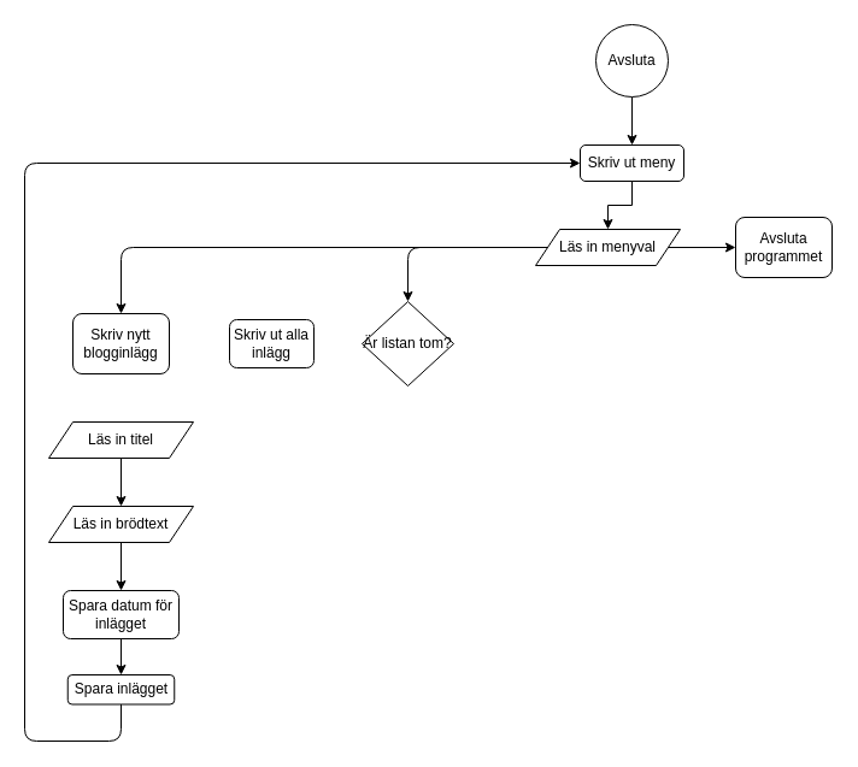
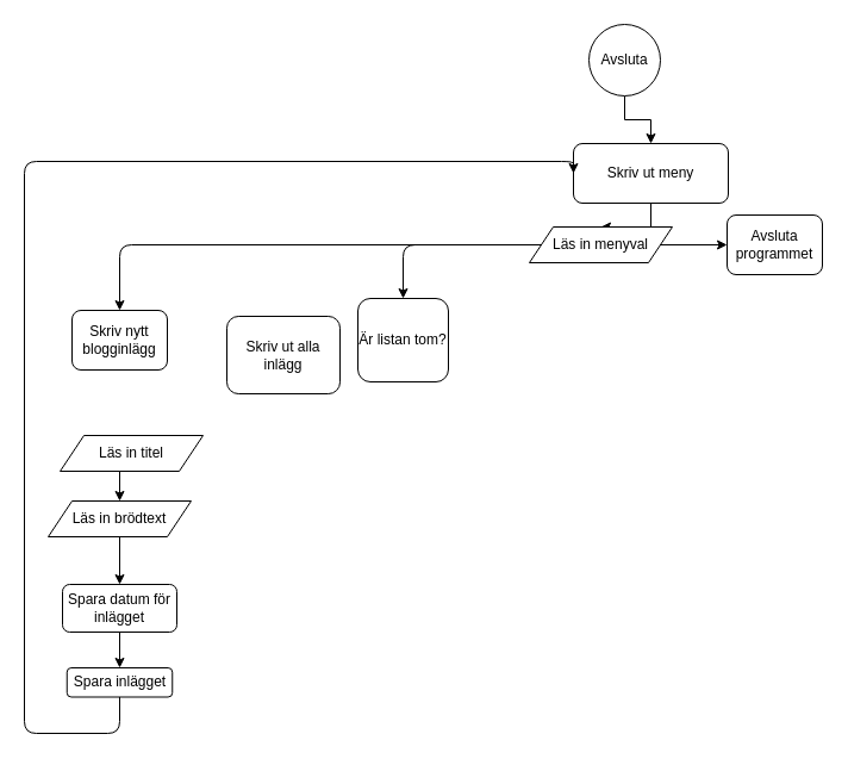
  <mxCell id="0" />
  <mxCell id="1" parent="0" />
  <mxCell id="2" style="edgeStyle=orthogonalEdgeStyle;rounded=0;orthogonalLoop=1;jettySize=auto;html=1;exitX=0.5;exitY=1;exitDx=0;exitDy=0;" edge="1" parent="1" source="3" target="9"><mxGeometry relative="1" as="geometry" /></mxCell>
- <mxCell id="3" value="Skriv ut meny" style="rounded=1;whiteSpace=wrap;html=1;fontSize=12;glass=0;strokeWidth=1;shadow=0;" parent="1" vertex="1"><mxGeometry x="481" y="120" width="86" height="30" as="geometry" /></mxCell>
+ <mxCell id="3" value="Skriv ut meny" style="rounded=1;whiteSpace=wrap;html=1;fontSize=12;glass=0;strokeWidth=1;shadow=0;" parent="1" vertex="1"><mxGeometry x="481" y="120" width="130" height="50" as="geometry" /></mxCell>
  <mxCell id="4" style="edgeStyle=orthogonalEdgeStyle;rounded=0;orthogonalLoop=1;jettySize=auto;html=1;exitX=0.5;exitY=1;exitDx=0;exitDy=0;entryX=0.5;entryY=0;entryDx=0;entryDy=0;" edge="1" parent="1" source="5" target="3"><mxGeometry relative="1" as="geometry" /></mxCell>
  <mxCell id="5" value="Avsluta" style="ellipse;whiteSpace=wrap;html=1;aspect=fixed;" vertex="1" parent="1"><mxGeometry x="494" y="20" width="60" height="60" as="geometry" /></mxCell>
  <mxCell id="6" style="edgeStyle=orthogonalEdgeStyle;rounded=0;orthogonalLoop=1;jettySize=auto;html=1;exitX=1;exitY=0.5;exitDx=0;exitDy=0;entryX=0;entryY=0.5;entryDx=0;entryDy=0;" edge="1" parent="1" source="9" target="10"><mxGeometry relative="1" as="geometry" /></mxCell>
  <mxCell id="7" style="edgeStyle=orthogonalEdgeStyle;rounded=1;orthogonalLoop=1;jettySize=auto;html=1;exitX=0;exitY=0;exitDx=0;exitDy=0;entryX=0.5;entryY=0;entryDx=0;entryDy=0;curved=0;" edge="1" parent="1" source="9" target="11"><mxGeometry relative="1" as="geometry"><Array as="points"><mxPoint x="481" y="205" /><mxPoint x="100" y="205" /></Array></mxGeometry></mxCell>
  <mxCell id="8" style="edgeStyle=orthogonalEdgeStyle;shape=connector;curved=0;rounded=1;orthogonalLoop=1;jettySize=auto;html=1;exitX=0;exitY=0.5;exitDx=0;exitDy=0;entryX=0.5;entryY=0;entryDx=0;entryDy=0;strokeColor=default;align=center;verticalAlign=middle;fontFamily=Helvetica;fontSize=11;fontColor=default;labelBackgroundColor=default;endArrow=classic;" edge="1" parent="1" source="9" target="20"><mxGeometry relative="1" as="geometry" /></mxCell>
  <mxCell id="9" value="Läs in menyval" style="shape=parallelogram;perimeter=parallelogramPerimeter;whiteSpace=wrap;html=1;fixedSize=1;" vertex="1" parent="1"><mxGeometry x="444" y="190" width="120" height="30" as="geometry" /></mxCell>
  <mxCell id="10" value="Avsluta programmet" style="rounded=1;whiteSpace=wrap;html=1;" vertex="1" parent="1"><mxGeometry x="610" y="180" width="80" height="50" as="geometry" /></mxCell>
  <mxCell id="11" value="Skriv nytt blogginlägg" style="rounded=1;whiteSpace=wrap;html=1;" vertex="1" parent="1"><mxGeometry x="60" y="260" width="80" height="50" as="geometry" /></mxCell>
  <mxCell id="12" style="edgeStyle=orthogonalEdgeStyle;rounded=0;orthogonalLoop=1;jettySize=auto;html=1;exitX=0.5;exitY=1;exitDx=0;exitDy=0;entryX=0.5;entryY=0;entryDx=0;entryDy=0;" edge="1" parent="1" source="13" target="15"><mxGeometry relative="1" as="geometry" /></mxCell>
- <mxCell id="13" value="Läs in titel" style="shape=parallelogram;perimeter=parallelogramPerimeter;whiteSpace=wrap;html=1;fixedSize=1;" vertex="1" parent="1"><mxGeometry x="40" y="350" width="120" height="30" as="geometry" /></mxCell>
+ <mxCell id="13" value="Läs in titel" style="shape=parallelogram;perimeter=parallelogramPerimeter;whiteSpace=wrap;html=1;fixedSize=1;" vertex="1" parent="1"><mxGeometry x="50" y="365" width="120" height="30" as="geometry" /></mxCell>
  <mxCell id="14" style="edgeStyle=orthogonalEdgeStyle;rounded=0;orthogonalLoop=1;jettySize=auto;html=1;exitX=0.5;exitY=1;exitDx=0;exitDy=0;entryX=0.5;entryY=0;entryDx=0;entryDy=0;" edge="1" parent="1" source="15" target="17"><mxGeometry relative="1" as="geometry" /></mxCell>
  <mxCell id="15" value="Läs in brödtext" style="shape=parallelogram;perimeter=parallelogramPerimeter;whiteSpace=wrap;html=1;fixedSize=1;" vertex="1" parent="1"><mxGeometry x="40" y="420" width="120" height="30" as="geometry" /></mxCell>
  <mxCell id="16" style="edgeStyle=orthogonalEdgeStyle;rounded=0;orthogonalLoop=1;jettySize=auto;html=1;exitX=0.5;exitY=1;exitDx=0;exitDy=0;entryX=0.5;entryY=0;entryDx=0;entryDy=0;" edge="1" parent="1" source="17" target="19"><mxGeometry relative="1" as="geometry" /></mxCell>
  <mxCell id="17" value="Spara datum för inlägget" style="rounded=1;whiteSpace=wrap;html=1;" vertex="1" parent="1"><mxGeometry x="52" y="490" width="96" height="40" as="geometry" /></mxCell>
  <mxCell id="18" style="edgeStyle=orthogonalEdgeStyle;rounded=1;orthogonalLoop=1;jettySize=auto;html=1;exitX=0.5;exitY=1;exitDx=0;exitDy=0;strokeColor=default;curved=0;entryX=0;entryY=0.5;entryDx=0;entryDy=0;" edge="1" parent="1" source="19" target="3"><mxGeometry relative="1" as="geometry"><mxPoint x="50" y="130" as="targetPoint" /><Array as="points"><mxPoint x="100" y="615" /><mxPoint x="20" y="615" /><mxPoint x="20" y="135" /></Array></mxGeometry></mxCell>
  <mxCell id="19" value="Spara inlägget" style="rounded=1;whiteSpace=wrap;html=1;" vertex="1" parent="1"><mxGeometry x="55.75" y="560" width="88.5" height="24.5" as="geometry" /></mxCell>
- <mxCell id="20" value="Är listan tom?" style="rhombus;whiteSpace=wrap;html=1;" vertex="1" parent="1"><mxGeometry x="300" y="250" width="76" height="70" as="geometry" /></mxCell>
- <mxCell id="21" value="Skriv ut alla inlägg" style="rounded=1;whiteSpace=wrap;html=1;" vertex="1" parent="1"><mxGeometry x="190" y="265" width="70" height="40" as="geometry" /></mxCell>
+ <mxCell id="20" value="Är listan tom?" style="whiteSpace=wrap;html=1;rounded=1;" vertex="1" parent="1"><mxGeometry x="300" y="250" width="76" height="70" as="geometry" /></mxCell>
+ <mxCell id="21" value="Skriv ut alla inlägg" style="rounded=1;whiteSpace=wrap;html=1;" vertex="1" parent="1"><mxGeometry x="190" y="265" width="95" height="65" as="geometry" /></mxCell>
